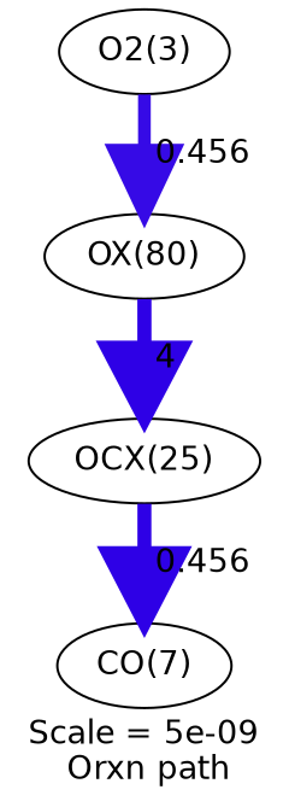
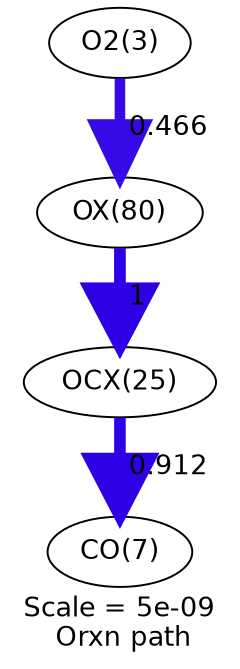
  digraph {
    fontname=Helvetica
    label="Scale = 5e-09\l Orxn path"
    node [fontname=Helvetica]
    edge [fontname=Helvetica]
    n1 [label="O2(3)"]
    n2 [label="OX(80)"]
    n3 [label="OCX(25)"]
    n4 [label="CO(7)"]
-   n1 -> n2 [arrowsize=2.7 color="0.7, 0.956, 0.9" label=" 0.456" style="setlinewidth(5.41)"]
-   n2 -> n3 [arrowsize=3 color="0.7, 1.5, 0.9" label=" 4" style="setlinewidth(6)"]
-   n3 -> n4 [arrowsize=2.97 color="0.7, 1.41, 0.9" label=" 0.456" style="setlinewidth(5.93)"]
+   n1 -> n2 [arrowsize=2.7 color="0.7, 0.956, 0.9" label=" 0.466" style="setlinewidth(5.41)"]
+   n2 -> n3 [arrowsize=3 color="0.7, 1.5, 0.9" label=" 1" style="setlinewidth(6)"]
+   n3 -> n4 [arrowsize=2.97 color="0.7, 1.41, 0.9" label=" 0.912" style="setlinewidth(5.93)"]
  }
